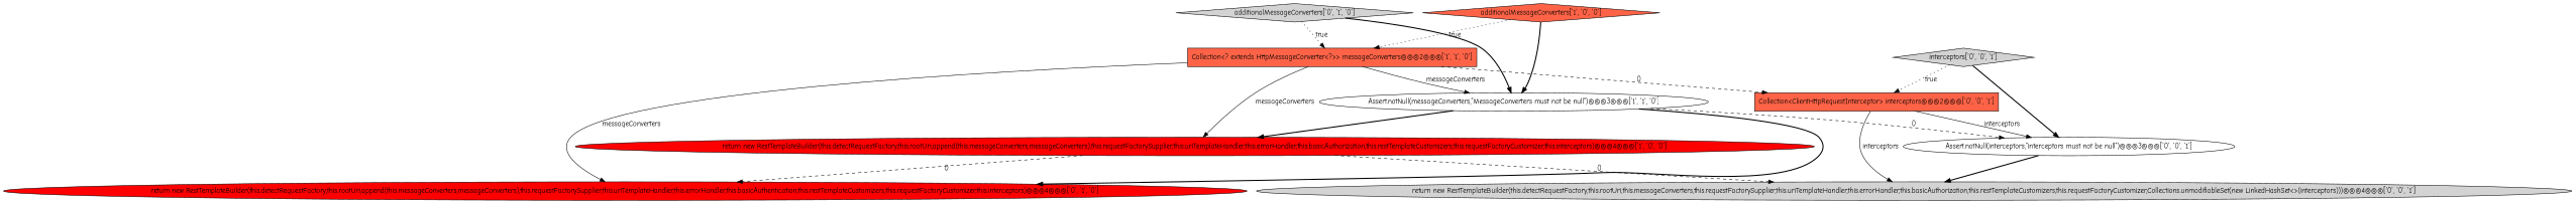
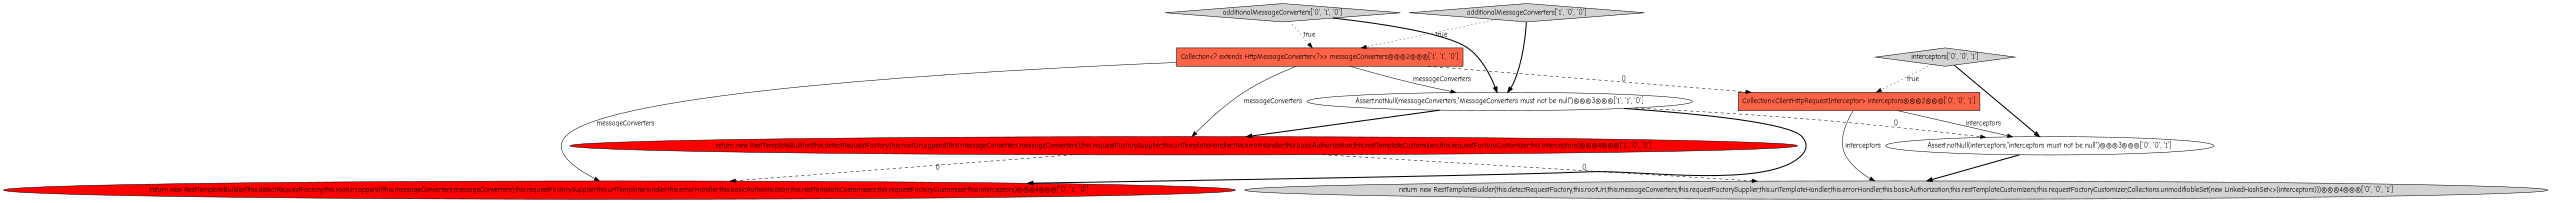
  digraph {
    fontname="Comic Neue"
    node [fillcolor=lightgray shape=ellipse style=filled fontname="Comic Neue"]
    edge [style=bold fontname="Comic Neue"]
    n1 [label="additionalMessageConverters['0', '1', '0']" shape=diamond]
    n2 [fillcolor=tomato label="Collection<? extends HttpMessageConverter<?>> messageConverters@@@2@@@['1', '1', '0']" shape=box]
    n3 [fillcolor=white label="Assert.notNull(messageConverters,\"MessageConverters must not be null\")@@@3@@@['1', '1', '0']"]
    n4 [fillcolor=red label="return new RestTemplateBuilder(this.detectRequestFactory,this.rootUri,append(this.messageConverters,messageConverters),this.requestFactorySupplier,this.uriTemplateHandler,this.errorHandler,this.basicAuthentication,this.restTemplateCustomizers,this.requestFactoryCustomizer,this.interceptors)@@@4@@@['0', '1', '0']"]
    n5 [fillcolor=tomato label="Collection<ClientHttpRequestInterceptor> interceptors@@@2@@@['0', '0', '1']" shape=box]
    n6 [fillcolor=red label="return new RestTemplateBuilder(this.detectRequestFactory,this.rootUri,append(this.messageConverters,messageConverters),this.requestFactorySupplier,this.uriTemplateHandler,this.errorHandler,this.basicAuthorization,this.restTemplateCustomizers,this.requestFactoryCustomizer,this.interceptors)@@@4@@@['1', '0', '0']"]
    n7 [label="return new RestTemplateBuilder(this.detectRequestFactory,this.rootUri,this.messageConverters,this.requestFactorySupplier,this.uriTemplateHandler,this.errorHandler,this.basicAuthorization,this.restTemplateCustomizers,this.requestFactoryCustomizer,Collections.unmodifiableSet(new LinkedHashSet<>(interceptors)))@@@4@@@['0', '0', '1']"]
    n8 [fillcolor=white label="Assert.notNull(interceptors,\"interceptors must not be null\")@@@3@@@['0', '0', '1']"]
    n9 [label="interceptors['0', '0', '1']" shape=diamond]
-   n10 [fillcolor=tomato label="additionalMessageConverters['1', '0', '0']" shape=diamond]
+   n10 [label="additionalMessageConverters['1', '0', '0']" shape=diamond]
    n1 -> n2 [label=true style=dotted]
    n1 -> n3
    n2 -> n3 [label=messageConverters style=solid]
    n2 -> n4 [label=messageConverters style=solid]
    n2 -> n5 [label=0 style=dashed]
    n2 -> n6 [label=messageConverters style=solid]
    n3 -> n4
    n3 -> n6
    n3 -> n8 [label=0 style=dashed]
    n5 -> n7 [label=interceptors style=solid]
    n5 -> n8 [label=interceptors style=solid]
    n6 -> n4 [label=0 style=dashed]
    n6 -> n7 [label=0 style=dashed]
    n8 -> n7
    n9 -> n5 [label=true style=dotted]
    n9 -> n8
    n10 -> n2 [label=true style=dotted]
    n10 -> n3
  }
